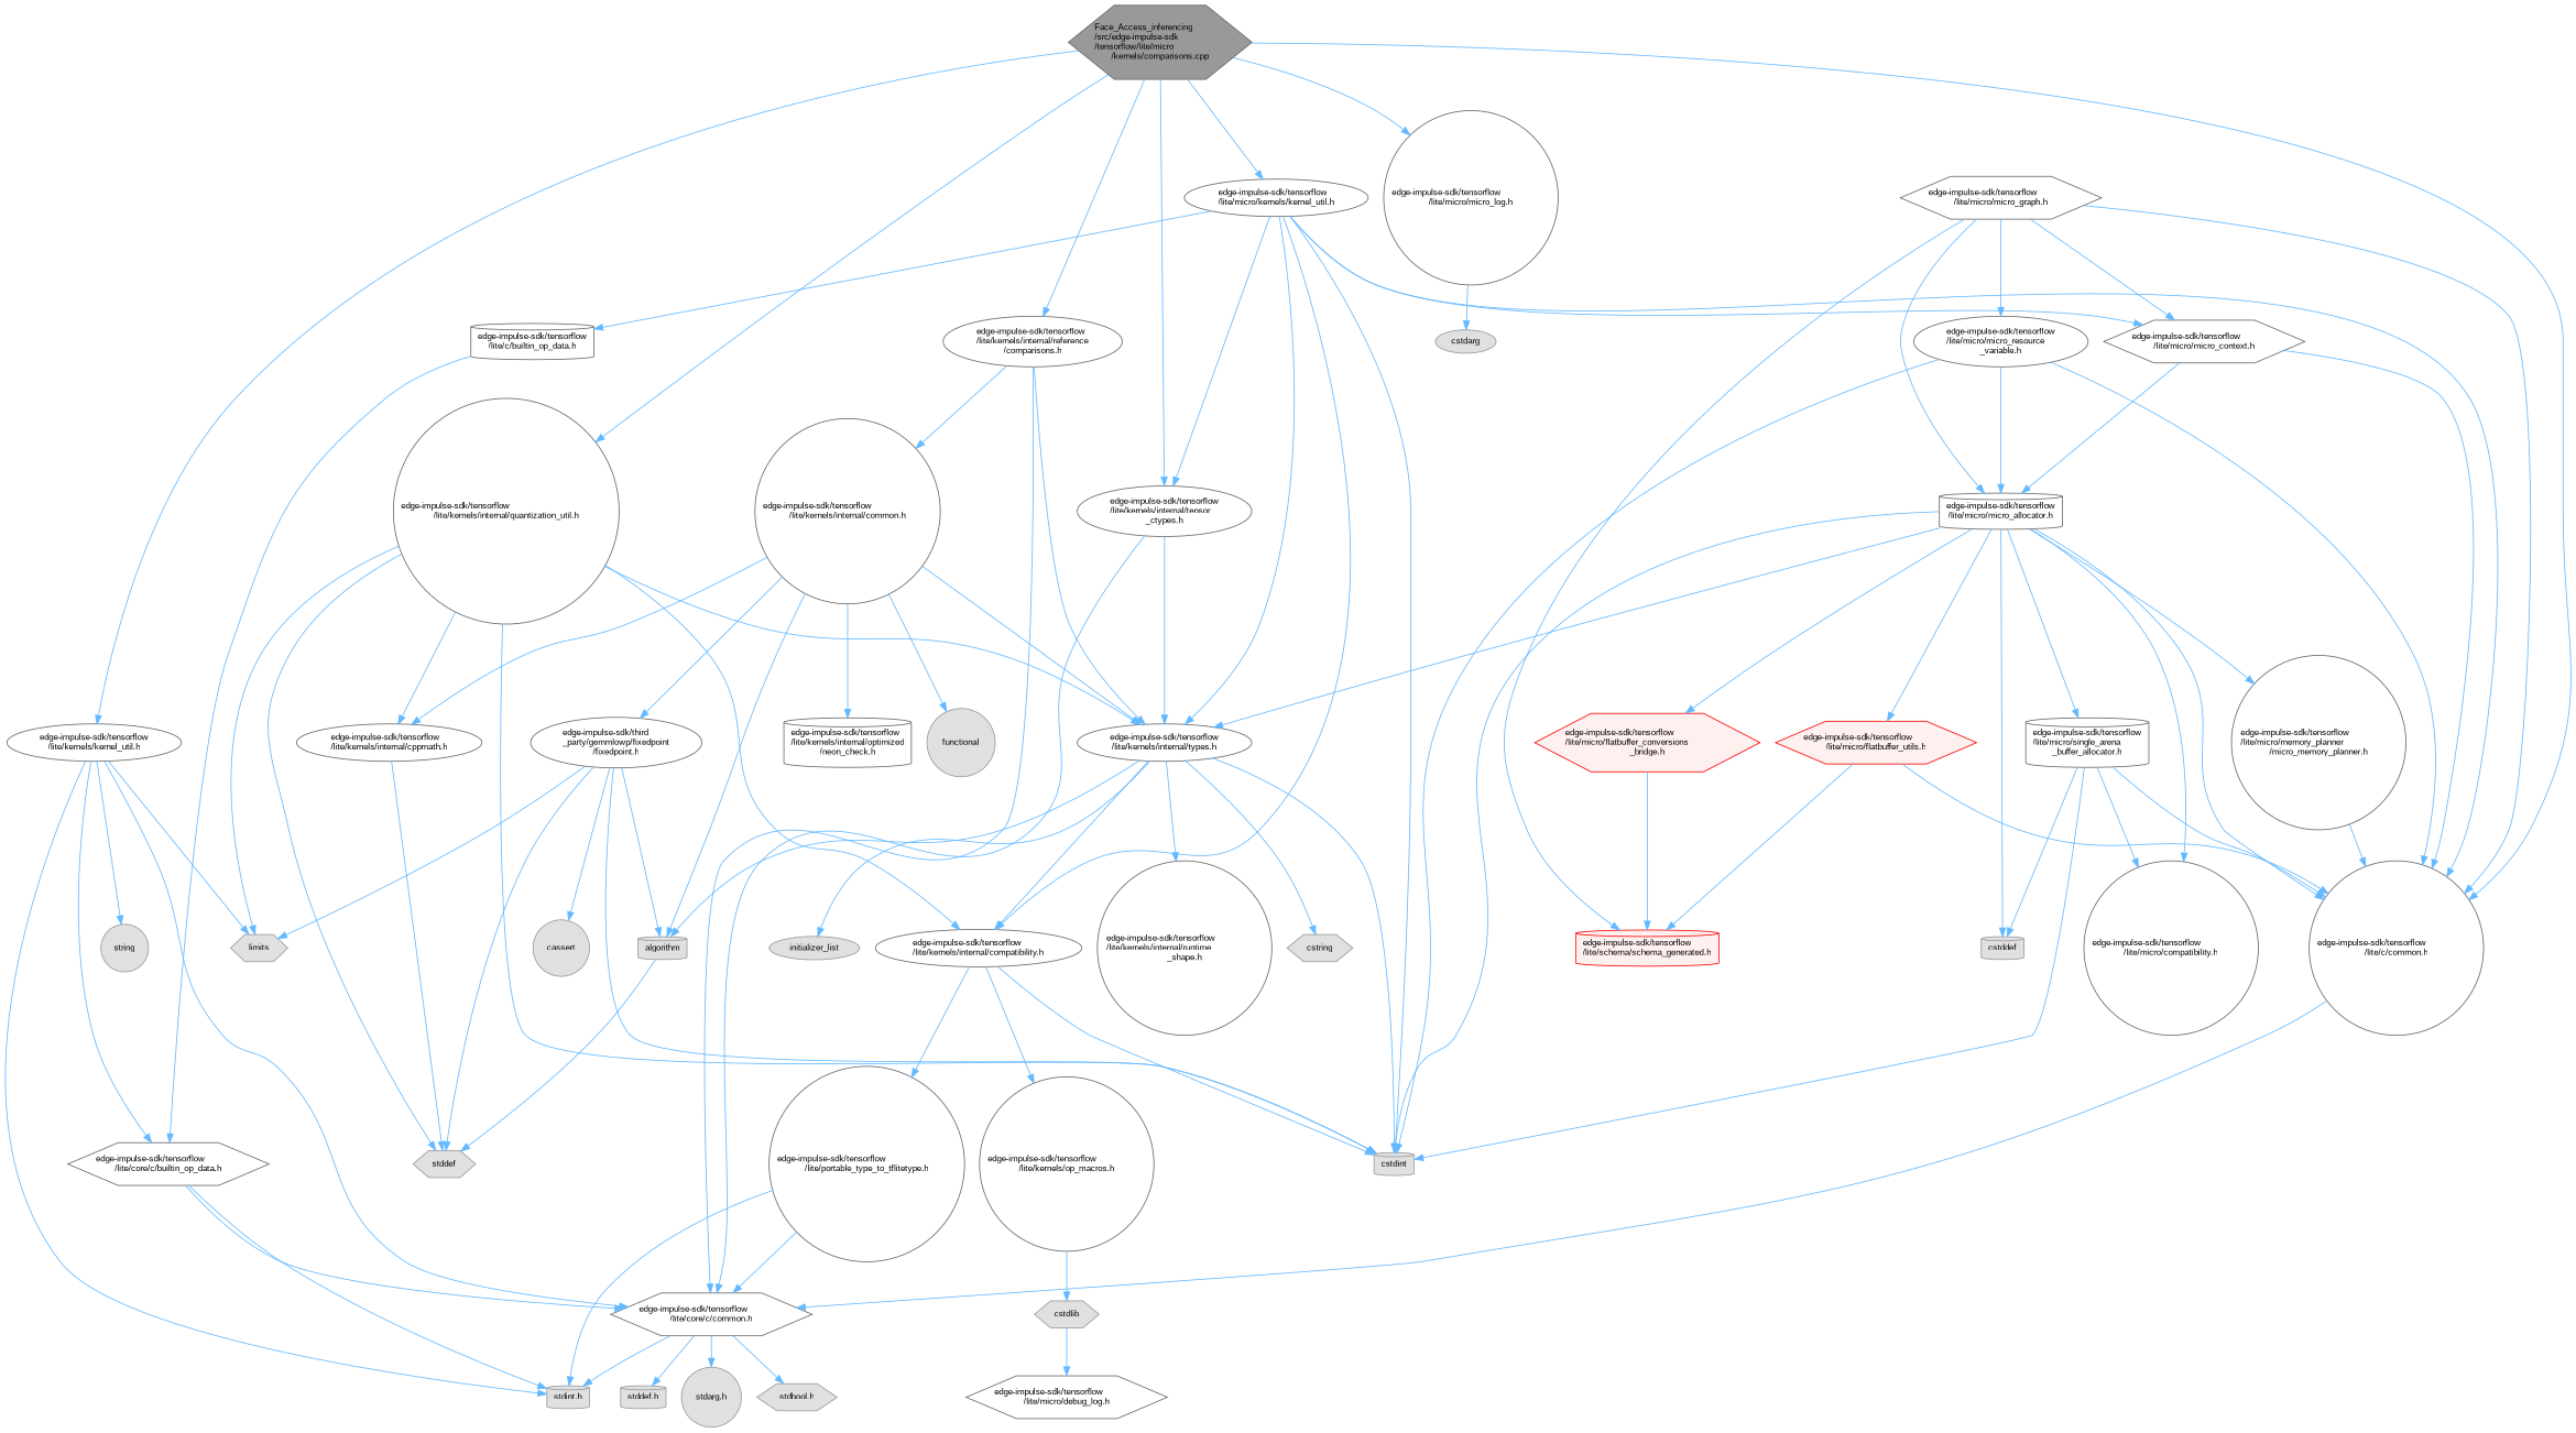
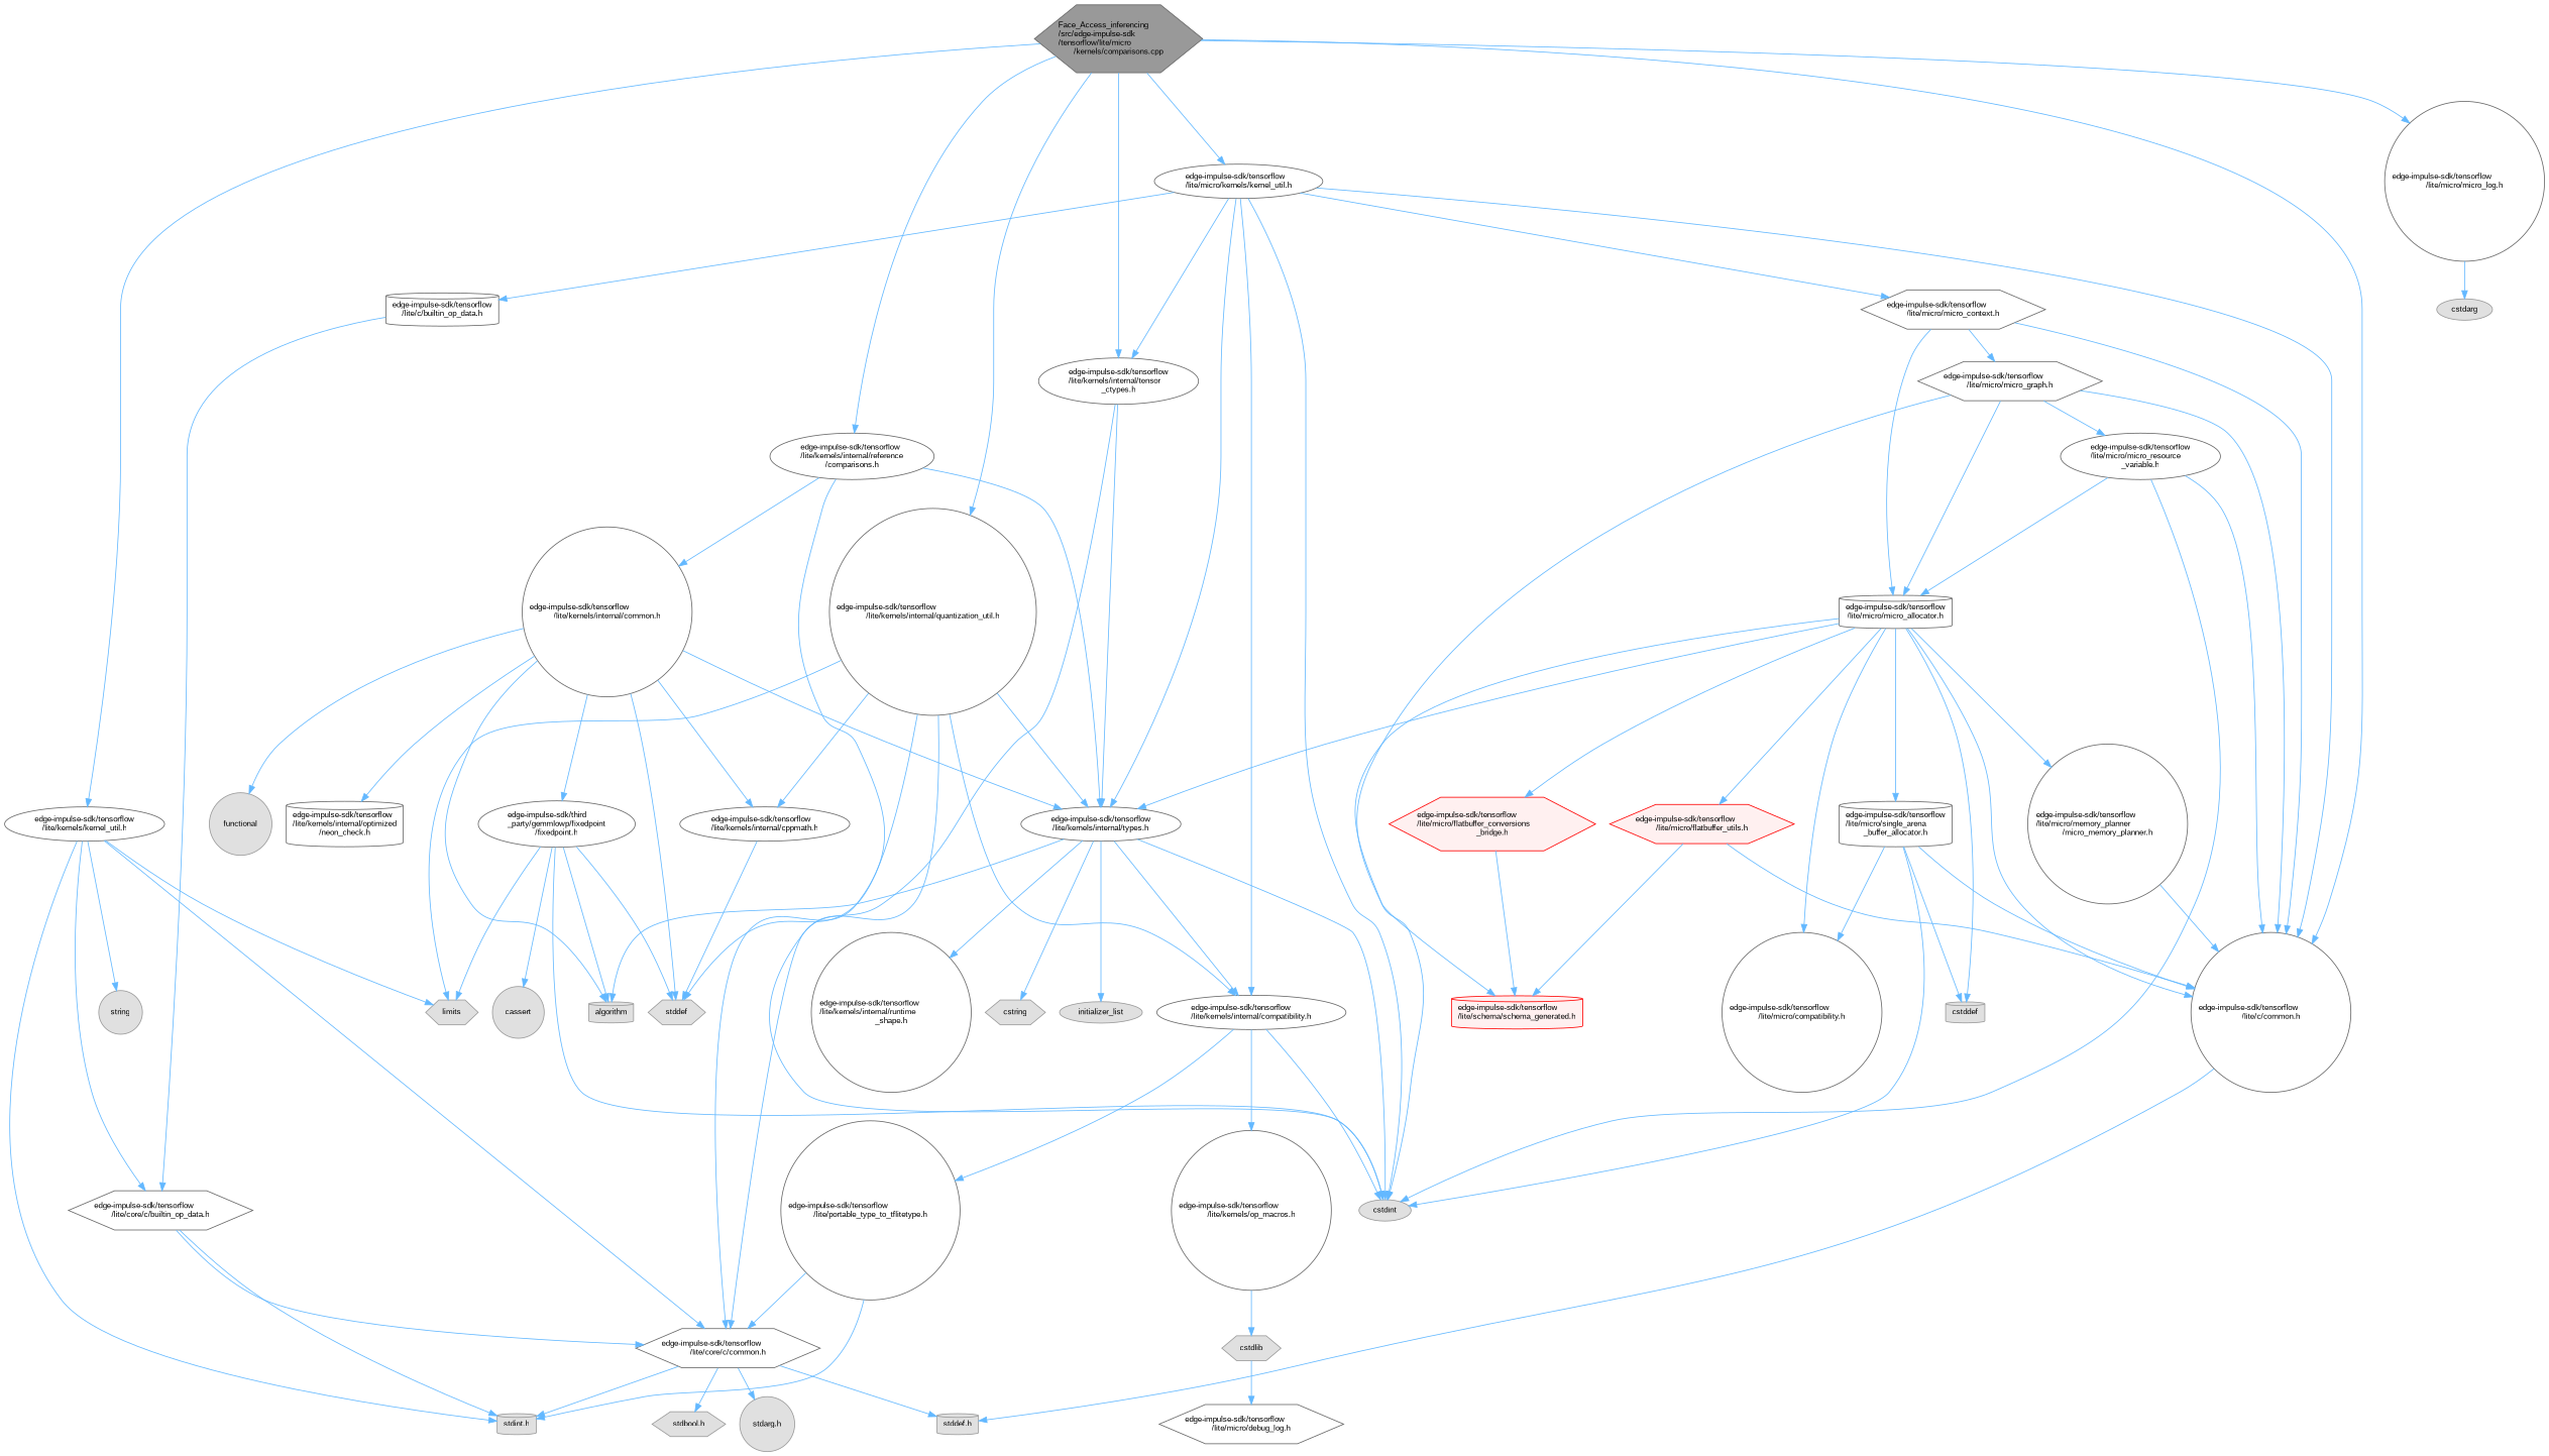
  digraph {
    fontname="Liberation Sans"
    node [color=grey40 fillcolor=white fontname="Liberation Sans" fontsize=10 shape=hexagon style=filled]
    edge [color=steelblue1 fontname="Liberation Sans" fontsize=10 labelfontname=Helvetica labelfontsize=10 style=solid]
    n1 [color=gray40 fillcolor=grey60 fontcolor=black height=0.2 label="Face_Access_inferencing\l/src/edge-impulse-sdk\l/tensorflow/lite/micro\l/kernels/comparisons.cpp" width=0.4]
    n2 [height=0.2 label="edge-impulse-sdk/tensorflow\l/lite/kernels/internal/reference\l/comparisons.h" shape=ellipse width=0.4]
    n3 [height=0.2 label="edge-impulse-sdk/tensorflow\l/lite/c/common.h" shape=circle width=0.4]
    n4 [height=0.2 label="edge-impulse-sdk/tensorflow\l/lite/kernels/internal/quantization_util.h" shape=circle width=0.4]
    n5 [height=0.2 label="edge-impulse-sdk/tensorflow\l/lite/kernels/internal/tensor\l_ctypes.h" shape=ellipse width=0.4]
    n6 [height=0.2 label="edge-impulse-sdk/tensorflow\l/lite/kernels/kernel_util.h" shape=ellipse width=0.4]
    n7 [height=0.2 label="edge-impulse-sdk/tensorflow\l/lite/micro/kernels/kernel_util.h" shape=ellipse width=0.4]
    n8 [height=0.2 label="edge-impulse-sdk/tensorflow\l/lite/micro/micro_log.h" shape=circle width=0.4]
    n9 [height=0.2 label="edge-impulse-sdk/tensorflow\l/lite/core/c/common.h" width=0.4]
    n10 [height=0.2 label="edge-impulse-sdk/tensorflow\l/lite/kernels/internal/common.h" shape=circle width=0.4]
    n11 [height=0.2 label="edge-impulse-sdk/tensorflow\l/lite/kernels/internal/types.h" shape=ellipse width=0.4]
    n12 [color=grey60 fillcolor="#E0E0E0" height=0.2 label=stddef width=0.4]
    n13 [height=0.2 label="edge-impulse-sdk/tensorflow\l/lite/kernels/internal/cppmath.h" shape=ellipse width=0.4]
-   n14 [color=grey60 fillcolor="#E0E0E0" height=0.2 label=cstdint shape=cylinder width=0.4]
+   n14 [color=grey60 fillcolor="#E0E0E0" height=0.2 label=cstdint shape=ellipse width=0.4]
    n15 [color=grey60 fillcolor="#E0E0E0" height=0.2 label=limits width=0.4]
    n16 [height=0.2 label="edge-impulse-sdk/tensorflow\l/lite/kernels/internal/compatibility.h" shape=ellipse width=0.4]
    n17 [color=grey60 fillcolor="#E0E0E0" height=0.2 label="stdint.h" shape=cylinder width=0.4]
    n18 [color=grey60 fillcolor="#E0E0E0" height=0.2 label=string shape=circle width=0.4]
    n19 [height=0.2 label="edge-impulse-sdk/tensorflow\l/lite/core/c/builtin_op_data.h" width=0.4]
    n20 [height=0.2 label="edge-impulse-sdk/tensorflow\l/lite/c/builtin_op_data.h" shape=cylinder width=0.4]
    n21 [height=0.2 label="edge-impulse-sdk/tensorflow\l/lite/micro/micro_context.h" width=0.4]
    n22 [color=grey60 fillcolor="#E0E0E0" height=0.2 label=cstdarg shape=ellipse width=0.4]
    n23 [color=grey60 fillcolor="#E0E0E0" height=0.2 label="stdarg.h" shape=circle width=0.4]
    n24 [color=grey60 fillcolor="#E0E0E0" height=0.2 label="stdbool.h" width=0.4]
    n25 [color=grey60 fillcolor="#E0E0E0" height=0.2 label="stddef.h" shape=cylinder width=0.4]
    n26 [color=grey60 fillcolor="#E0E0E0" height=0.2 label=algorithm shape=cylinder width=0.4]
    n27 [color=grey60 fillcolor="#E0E0E0" height=0.2 label=functional shape=circle width=0.4]
    n28 [height=0.2 label="edge-impulse-sdk/third\l_party/gemmlowp/fixedpoint\l/fixedpoint.h" shape=ellipse width=0.4]
    n29 [height=0.2 label="edge-impulse-sdk/tensorflow\l/lite/kernels/internal/optimized\l/neon_check.h" shape=cylinder width=0.4]
    n30 [color=grey60 fillcolor="#E0E0E0" height=0.2 label=cstring width=0.4]
    n31 [color=grey60 fillcolor="#E0E0E0" height=0.2 label=initializer_list shape=ellipse width=0.4]
    n32 [height=0.2 label="edge-impulse-sdk/tensorflow\l/lite/kernels/internal/runtime\l_shape.h" shape=circle width=0.4]
    n33 [color=grey60 fillcolor="#E0E0E0" height=0.2 label=cassert shape=circle width=0.4]
    n34 [height=0.2 label="edge-impulse-sdk/tensorflow\l/lite/portable_type_to_tflitetype.h" shape=circle width=0.4]
    n35 [height=0.2 label="edge-impulse-sdk/tensorflow\l/lite/kernels/op_macros.h" shape=circle width=0.4]
    n36 [color=grey60 fillcolor="#E0E0E0" height=0.2 label=cstdlib width=0.4]
    n37 [height=0.2 label="edge-impulse-sdk/tensorflow\l/lite/micro/debug_log.h" width=0.4]
    n38 [height=0.2 label="edge-impulse-sdk/tensorflow\l/lite/micro/micro_allocator.h" shape=cylinder width=0.4]
    n39 [height=0.2 label="edge-impulse-sdk/tensorflow\l/lite/micro/micro_graph.h" width=0.4]
    n40 [color=grey60 fillcolor="#E0E0E0" height=0.2 label=cstddef shape=cylinder width=0.4]
    n41 [height=0.2 label="edge-impulse-sdk/tensorflow\l/lite/micro/single_arena\l_buffer_allocator.h" shape=cylinder width=0.4]
    n42 [height=0.2 label="edge-impulse-sdk/tensorflow\l/lite/micro/compatibility.h" shape=circle width=0.4]
    n43 [color=red fillcolor="#FFF0F0" height=0.2 label="edge-impulse-sdk/tensorflow\l/lite/micro/flatbuffer_utils.h" width=0.4]
    n44 [height=0.2 label="edge-impulse-sdk/tensorflow\l/lite/micro/memory_planner\l/micro_memory_planner.h" shape=circle width=0.4]
    n45 [color=red fillcolor="#FFF0F0" height=0.2 label="edge-impulse-sdk/tensorflow\l/lite/micro/flatbuffer_conversions\l_bridge.h" width=0.4]
    n46 [color=red fillcolor="#FFF0F0" height=0.2 label="edge-impulse-sdk/tensorflow\l/lite/schema/schema_generated.h" shape=cylinder width=0.4]
    n47 [height=0.2 label="edge-impulse-sdk/tensorflow\l/lite/micro/micro_resource\l_variable.h" shape=ellipse width=0.4]
    n1 -> n2
    n1 -> n3
    n1 -> n4
    n1 -> n5
    n1 -> n6
    n1 -> n7
    n1 -> n8
    n2 -> n9
    n2 -> n10
    n2 -> n11
-   n3 -> n9
+   n3 -> n25
    n4 -> n11
    n4 -> n12
    n4 -> n13
    n4 -> n14
    n4 -> n15
    n4 -> n16
    n5 -> n9
    n5 -> n11
    n6 -> n9
    n6 -> n15
    n6 -> n17
    n6 -> n18
    n6 -> n19
    n7 -> n3
    n7 -> n5
    n7 -> n11
    n7 -> n14
    n7 -> n16
    n7 -> n20
    n7 -> n21
    n8 -> n22
    n9 -> n17
    n9 -> n23
    n9 -> n24
    n9 -> n25
    n10 -> n11
-   n26 -> n12
+   n10 -> n12
    n10 -> n13
    n10 -> n26
    n10 -> n27
    n10 -> n28
    n10 -> n29
    n11 -> n14
    n11 -> n16
    n11 -> n26
    n11 -> n30
    n11 -> n31
    n11 -> n32
    n13 -> n12
    n16 -> n14
    n16 -> n34
    n16 -> n35
    n19 -> n9
    n19 -> n17
    n20 -> n19
    n21 -> n3
    n21 -> n38
-   n39 -> n21
+   n21 -> n39
    n28 -> n12
    n28 -> n14
    n28 -> n15
    n28 -> n26
    n28 -> n33
    n34 -> n9
    n34 -> n17
    n35 -> n36
    n36 -> n37
    n38 -> n3
    n38 -> n11
    n38 -> n14
    n38 -> n40
    n38 -> n41
    n38 -> n42
    n38 -> n43
    n38 -> n44
    n38 -> n45
    n39 -> n3
    n39 -> n38
    n39 -> n46
    n39 -> n47
    n41 -> n3
    n41 -> n14
    n41 -> n40
    n41 -> n42
    n43 -> n3
    n43 -> n46
    n44 -> n3
    n45 -> n46
    n47 -> n3
    n47 -> n14
    n47 -> n38
  }
